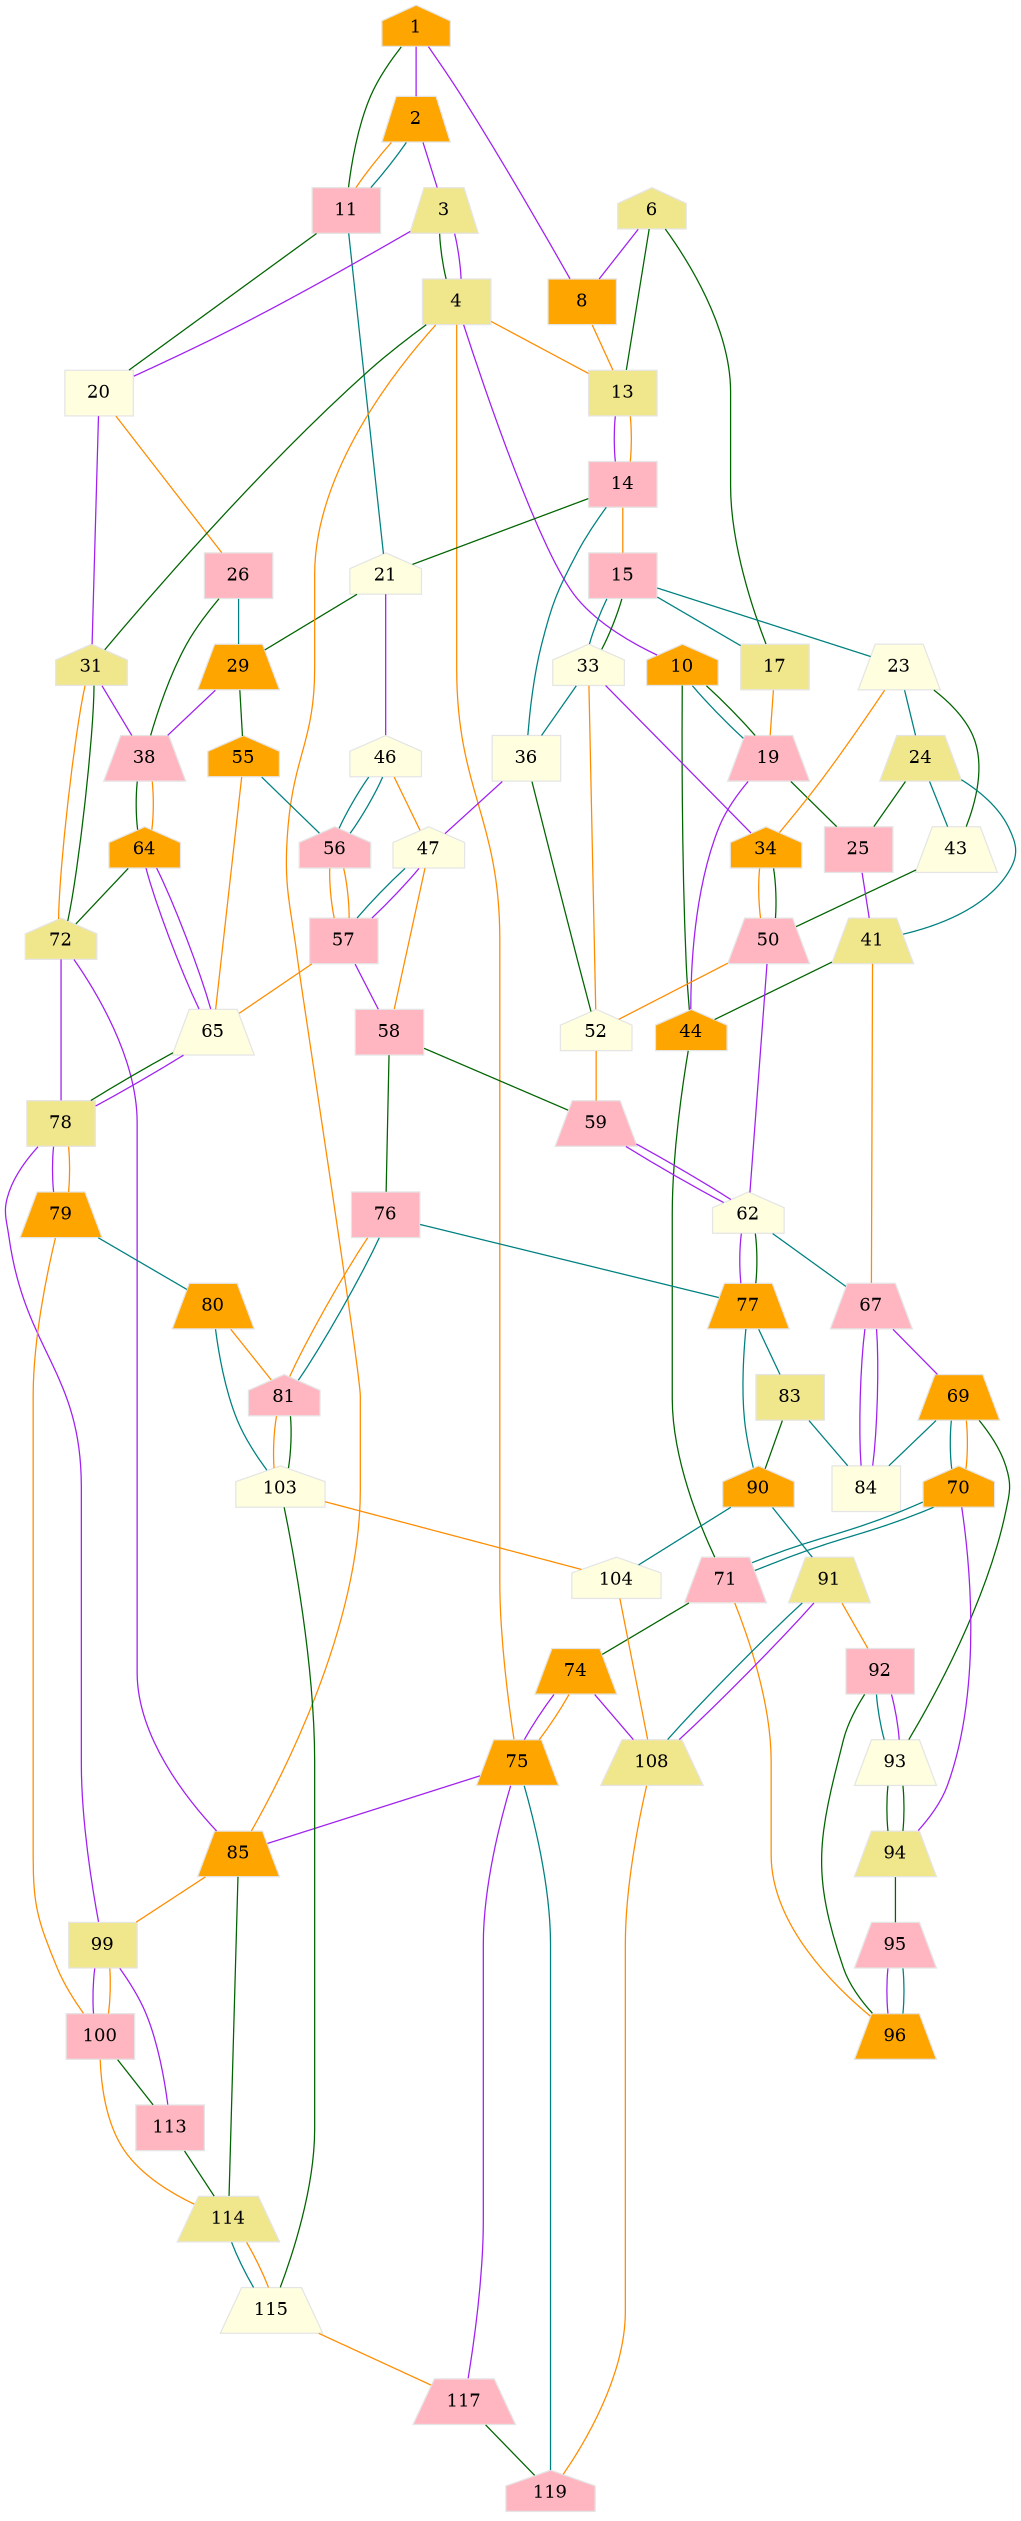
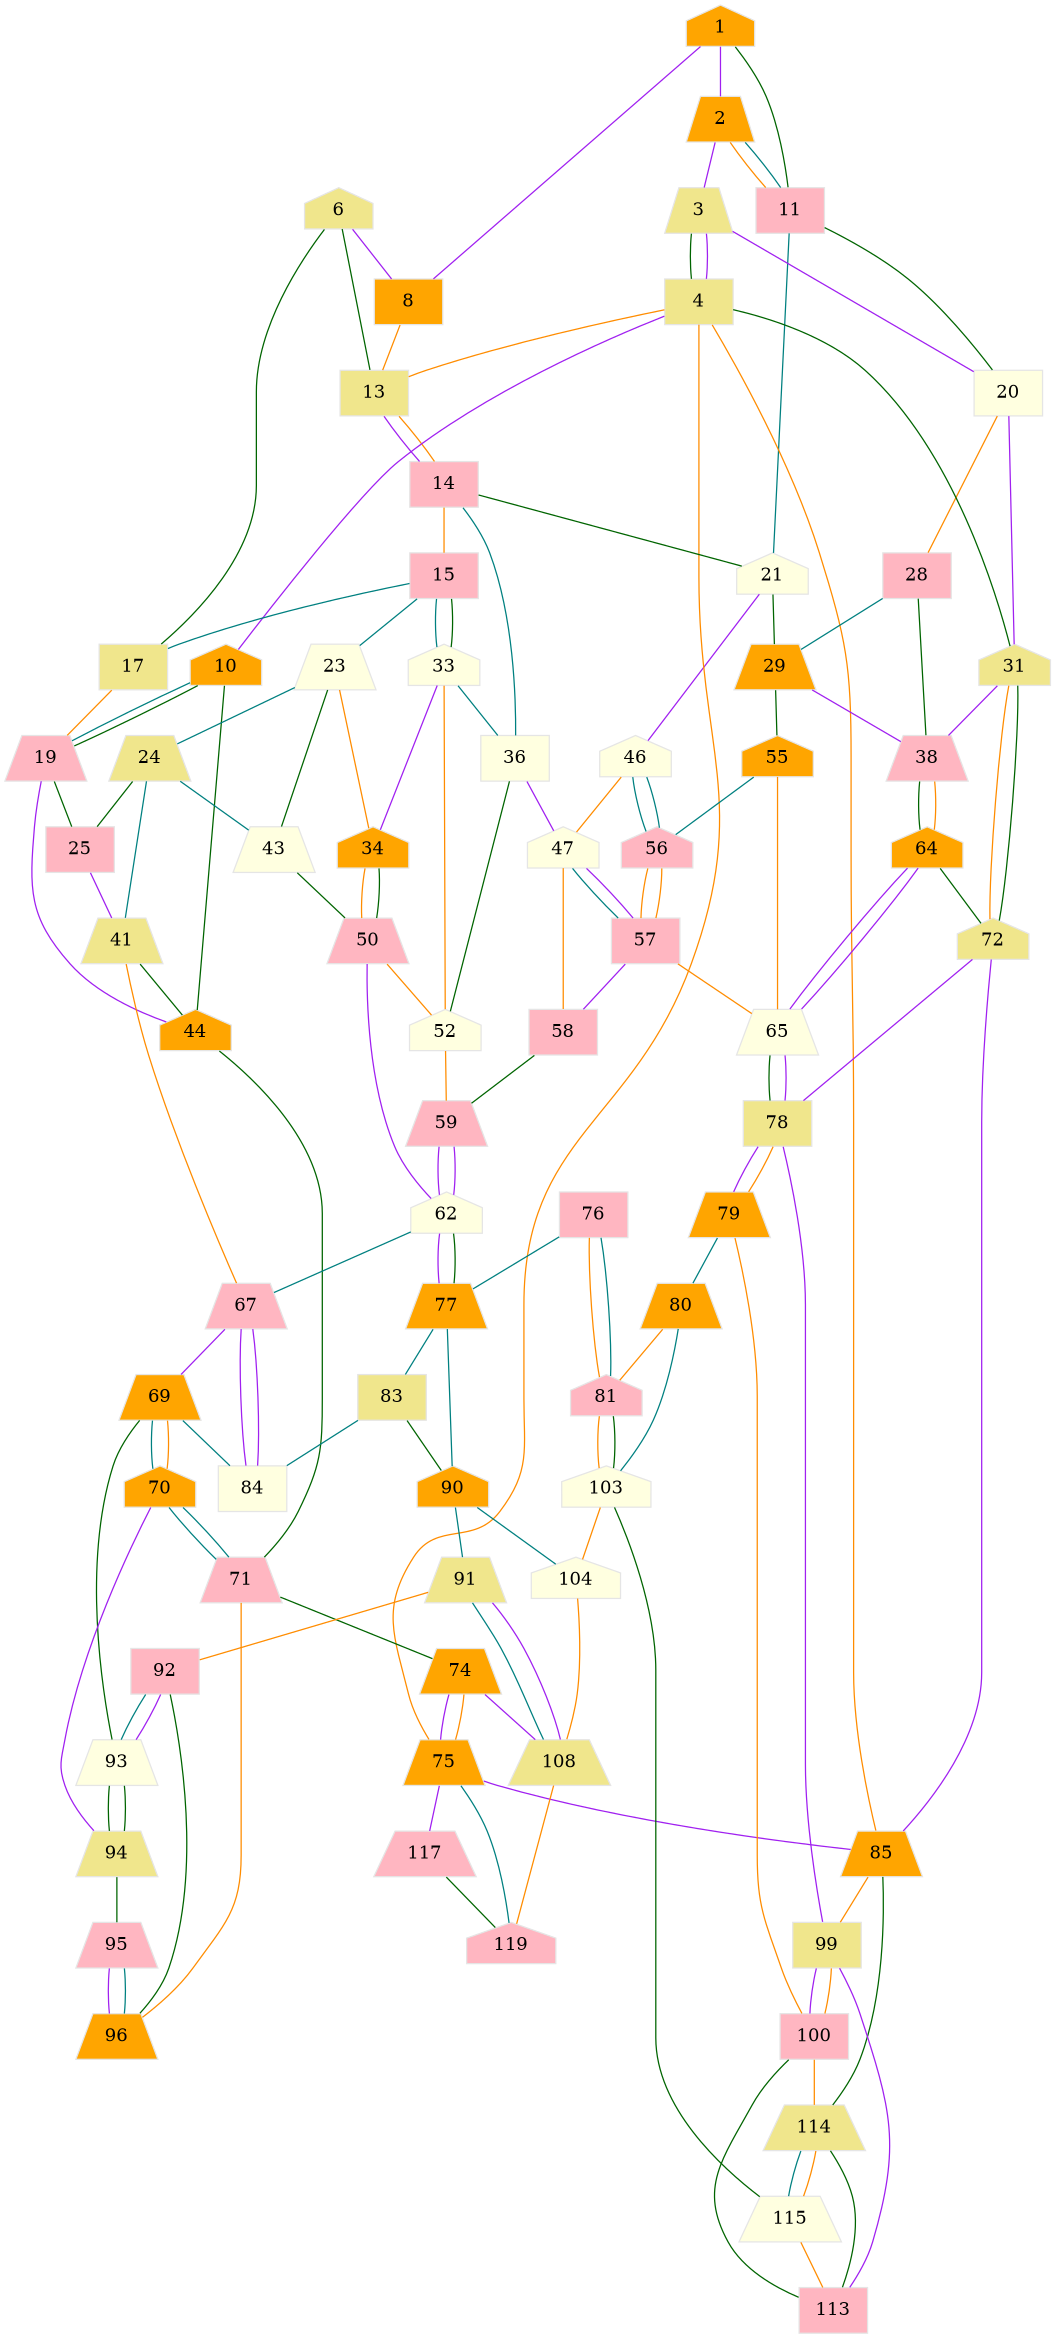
  graph {
    node [color=gray90 fillcolor=lightpink shape=trapezium style=filled]
    edge [color=purple]
    1 [fillcolor=orange shape=house super="+9"]
    2 [fillcolor=orange]
    8 [fillcolor=orange shape=box super="+10"]
    11 [shape=box super="+12"]
    3 [fillcolor=khaki]
    13 [fillcolor=khaki shape=box]
    20 [fillcolor=lightyellow shape=box super="+27"]
    21 [fillcolor=lightyellow shape=house super="+30"]
    4 [fillcolor=khaki shape=box super="+5"]
    n10 [fillcolor=orange label=10 shape=house]
    31 [fillcolor=khaki shape=house super="+32"]
    75 [fillcolor=orange super="+120"]
    85 [fillcolor=orange super="+86"]
-   28 [shape=box label=26]
+   28 [shape=box]
    6 [fillcolor=khaki shape=house super="+7"]
    17 [fillcolor=khaki shape=box]
    19 [super="+26"]
    44 [fillcolor=orange shape=house super="+45"]
    38 [super="+39"]
    72 [fillcolor=khaki shape=house super="+87"]
    117 [super="+118"]
    119 [shape=house]
    99 [fillcolor=khaki shape=box super="+102"]
    114 [fillcolor=khaki super="+116"]
    14 [shape=box super="+22"]
    29 [fillcolor=orange super="+54"]
    46 [fillcolor=lightyellow shape=house]
    15 [shape=box super="+16"]
    36 [fillcolor=lightyellow shape=box super="+49"]
    23 [fillcolor=lightyellow super="+35"]
    33 [fillcolor=lightyellow shape=house super="+37"]
    52 [fillcolor=lightyellow shape=house super="+53"]
    47 [fillcolor=lightyellow shape=house super="+48"]
    24 [fillcolor=khaki super="+40"]
    34 [fillcolor=orange shape=house]
    43 [fillcolor=lightyellow]
    25 [shape=box]
    71 [super="+73"]
    41 [fillcolor=khaki super="+42"]
    55 [fillcolor=orange shape=house]
    56 [shape=house]
    50 [super="+51"]
    67 [super="+68"]
    64 [fillcolor=orange shape=house]
    65 [fillcolor=lightyellow super="+66"]
    78 [fillcolor=khaki shape=box super="+89"]
    59
    62 [fillcolor=lightyellow shape=house super="+63"]
    57 [shape=box super="+60"]
    58 [shape=box super="+61"]
    69 [fillcolor=orange super="+88"]
    84 [fillcolor=lightyellow shape=box]
    74 [fillcolor=orange super="+109"]
    96 [fillcolor=orange super="+98"]
    76 [shape=box]
    77 [fillcolor=orange super="+82"]
    81 [shape=house]
    83 [fillcolor=khaki shape=box]
    90 [fillcolor=orange shape=house super="+105"]
    79 [fillcolor=orange super="+101"]
    70 [fillcolor=orange shape=house]
    93 [fillcolor=lightyellow]
    94 [fillcolor=khaki]
    95
    108 [fillcolor=khaki super="+111"]
    92 [shape=box super="+97"]
    103 [fillcolor=lightyellow shape=house super="+107"]
    91 [fillcolor=khaki]
    104 [fillcolor=lightyellow shape=house super="+110"]
    80 [fillcolor=orange super="+106"]
    100 [shape=box super="+112"]
    113 [shape=box]
    115 [fillcolor=lightyellow]
    1 -- 2
    1 -- 8
    1 -- 11 [color=darkgreen]
    2 -- 11 [color=darkorange]
    2 -- 11 [color=teal]
    2 -- 3
    8 -- 13 [color=darkorange]
    11 -- 20 [color=darkgreen]
    11 -- 21 [color=teal]
    3 -- 20
    3 -- 4 [color=darkgreen]
    3 -- 4
    13 -- 14
    13 -- 14 [color=darkorange]
    20 -- 31
    20 -- 28 [color=darkorange]
    21 -- 29 [color=darkgreen]
    21 -- 46
    4 -- 13 [color=darkorange]
    4 -- n10
    4 -- 31 [color=darkgreen]
    4 -- 75 [color=darkorange]
    4 -- 85 [color=darkorange]
    n10 -- 19 [color=teal]
    n10 -- 19 [color=darkgreen]
    n10 -- 44 [color=darkgreen]
    31 -- 38
    31 -- 72 [color=darkorange]
    31 -- 72 [color=darkgreen]
    75 -- 85
    75 -- 117
    75 -- 119 [color=teal]
    85 -- 99 [color=darkorange]
    85 -- 114 [color=darkgreen]
    28 -- 38 [color=darkgreen]
    28 -- 29 [color=teal]
    6 -- 8
    6 -- 13 [color=darkgreen]
    6 -- 17 [color=darkgreen]
    17 -- 19 [color=darkorange]
    19 -- 44
    19 -- 25 [color=darkgreen]
    44 -- 71 [color=darkgreen]
    38 -- 64 [color=darkgreen]
    38 -- 64 [color=darkorange]
    72 -- 85
    72 -- 78
    117 -- 119 [color=darkgreen]
    99 -- 100
    99 -- 100 [color=darkorange]
    99 -- 113
    114 -- 115 [color=teal]
    114 -- 115 [color=darkorange]
    14 -- 21 [color=darkgreen]
    14 -- 15 [color=darkorange]
    14 -- 36 [color=teal]
    29 -- 38
    29 -- 55 [color=darkgreen]
    46 -- 47 [color=darkorange]
    46 -- 56 [color=teal]
    46 -- 56 [color=teal]
    15 -- 17 [color=teal]
    15 -- 23 [color=teal]
    15 -- 33 [color=teal]
    15 -- 33 [color=darkgreen]
    36 -- 52 [color=darkgreen]
    36 -- 47
    23 -- 24 [color=teal]
    23 -- 34 [color=darkorange]
    23 -- 43 [color=darkgreen]
    33 -- 36 [color=teal]
    33 -- 52 [color=darkorange]
    33 -- 34
    52 -- 59 [color=darkorange]
    47 -- 57 [color=teal]
    47 -- 57
    47 -- 58 [color=darkorange]
    24 -- 43 [color=teal]
    24 -- 25 [color=darkgreen]
    24 -- 41 [color=teal]
    34 -- 50 [color=darkorange]
    34 -- 50 [color=darkgreen]
    43 -- 50 [color=darkgreen]
    25 -- 41
    71 -- 74 [color=darkgreen]
    71 -- 96 [color=darkorange]
    41 -- 44 [color=darkgreen]
    41 -- 67 [color=darkorange]
    55 -- 56 [color=teal]
    55 -- 65 [color=darkorange]
    56 -- 57 [color=darkorange]
    56 -- 57 [color=darkorange]
    50 -- 52 [color=darkorange]
    50 -- 62
    67 -- 69
    67 -- 84
    67 -- 84
    64 -- 72 [color=darkgreen]
    64 -- 65
    64 -- 65
    65 -- 78 [color=darkgreen]
    65 -- 78
    78 -- 99
    78 -- 79
    78 -- 79 [color=darkorange]
    59 -- 62
    59 -- 62
    62 -- 67 [color=teal]
    62 -- 77
    62 -- 77 [color=darkgreen]
    57 -- 65 [color=darkorange]
    57 -- 58
    58 -- 59 [color=darkgreen]
-   58 -- 76 [color=darkgreen]
    69 -- 84 [color=teal]
    69 -- 70 [color=teal]
    69 -- 70 [color=darkorange]
    69 -- 93 [color=darkgreen]
    74 -- 75
    74 -- 75 [color=darkorange]
    74 -- 108
    76 -- 77 [color=teal]
    76 -- 81 [color=darkorange]
    76 -- 81 [color=teal]
    77 -- 83 [color=teal]
    77 -- 90 [color=teal]
    81 -- 103 [color=darkorange]
    81 -- 103 [color=darkgreen]
    83 -- 84 [color=teal]
    83 -- 90 [color=darkgreen]
    90 -- 91 [color=teal]
    90 -- 104 [color=teal]
    79 -- 80 [color=teal weight=2]
    79 -- 100 [color=darkorange]
    70 -- 71 [color=teal]
    70 -- 71 [color=teal]
    70 -- 94
    93 -- 94 [color=darkgreen]
    93 -- 94 [color=darkgreen]
    94 -- 95 [color=darkgreen]
    95 -- 96 [weight=2]
    95 -- 96 [color=teal]
    108 -- 119 [color=darkorange]
    92 -- 96 [color=darkgreen]
    92 -- 93 [color=teal]
    92 -- 93
    103 -- 104 [color=darkorange]
    103 -- 115 [color=darkgreen]
    91 -- 108 [color=teal]
    91 -- 108
    91 -- 92 [color=darkorange]
    104 -- 108 [color=darkorange]
    80 -- 81 [color=darkorange]
    80 -- 103 [color=teal]
    100 -- 114 [color=darkorange]
    100 -- 113 [color=darkgreen]
    113 -- 114 [color=darkgreen]
-   115 -- 117 [color=darkorange]
+   115 -- 113 [color=darkorange]
  }
